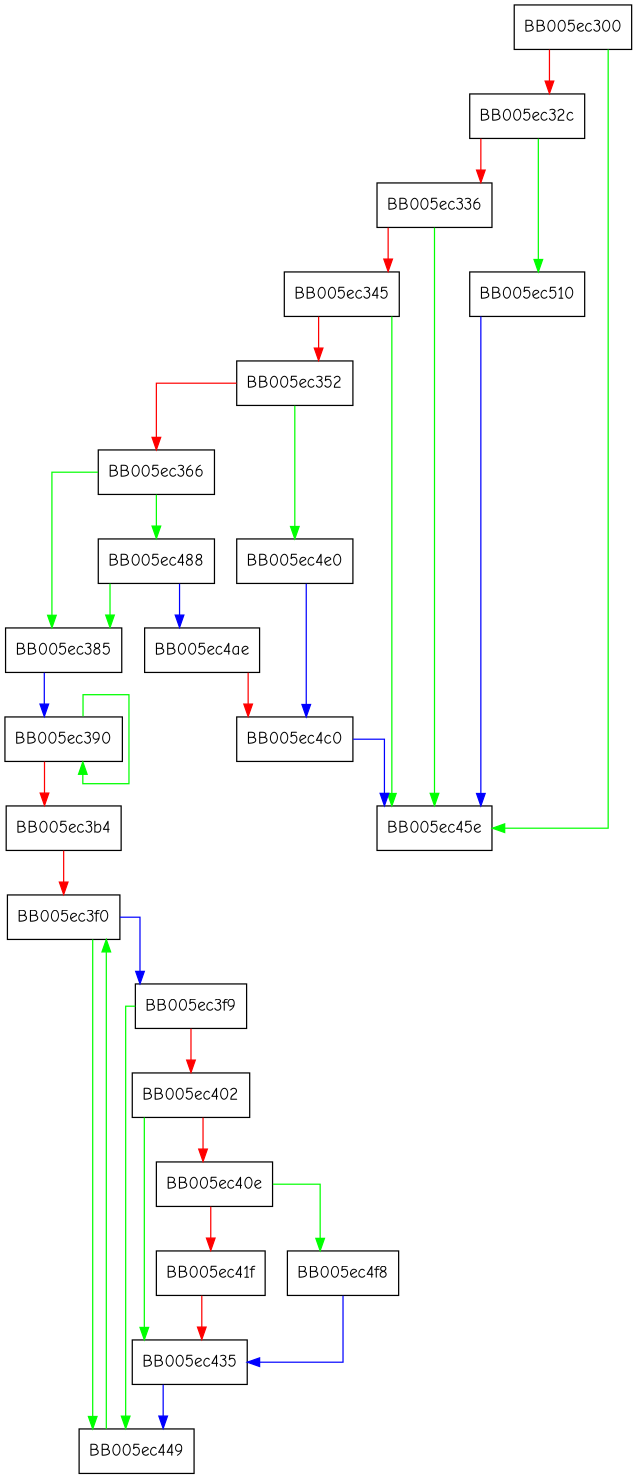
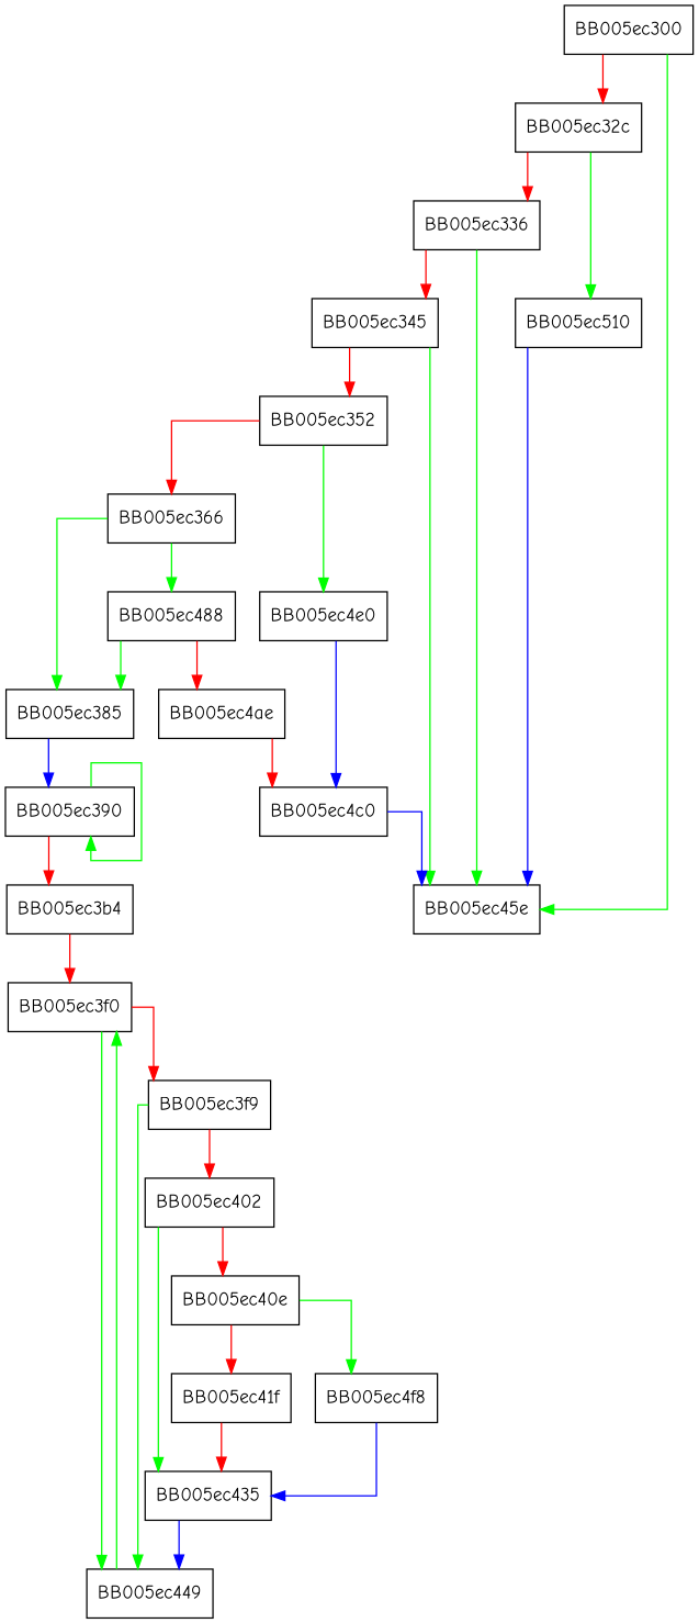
  digraph {
    fontname="Comic Neue"
    splines=ortho
    node [fontname="Comic Neue" shape=box]
    edge [color=green fontname="Comic Neue"]
    BB005ec300
    BB005ec45e
    BB005ec32c
    BB005ec510
    BB005ec336
    BB005ec345
    BB005ec352
    BB005ec4e0
    BB005ec366
    BB005ec4c0
    BB005ec488
    BB005ec385
    BB005ec4ae
    BB005ec390
    BB005ec3b4
    BB005ec3f0
    BB005ec449
    BB005ec3f9
    BB005ec402
    BB005ec435
    BB005ec40e
    BB005ec4f8
    BB005ec41f
    BB005ec300 -> BB005ec45e
    BB005ec300 -> BB005ec32c [color=red]
    BB005ec32c -> BB005ec510
    BB005ec32c -> BB005ec336 [color=red]
    BB005ec510 -> BB005ec45e [color=blue]
    BB005ec336 -> BB005ec45e
    BB005ec336 -> BB005ec345 [color=red]
    BB005ec345 -> BB005ec45e
    BB005ec345 -> BB005ec352 [color=red]
    BB005ec352 -> BB005ec4e0
    BB005ec352 -> BB005ec366 [color=red]
    BB005ec4e0 -> BB005ec4c0 [color=blue]
    BB005ec366 -> BB005ec488
    BB005ec366 -> BB005ec385
    BB005ec4c0 -> BB005ec45e [color=blue]
    BB005ec488 -> BB005ec385
-   BB005ec488 -> BB005ec4ae [color=blue]
+   BB005ec488 -> BB005ec4ae [color=red]
    BB005ec385 -> BB005ec390 [color=blue]
    BB005ec4ae -> BB005ec4c0 [color=red]
    BB005ec390 -> BB005ec390
    BB005ec390 -> BB005ec3b4 [color=red]
    BB005ec3b4 -> BB005ec3f0 [color=red]
    BB005ec3f0 -> BB005ec449
-   BB005ec3f0 -> BB005ec3f9 [color=blue]
+   BB005ec3f0 -> BB005ec3f9 [color=red]
    BB005ec449 -> BB005ec3f0
    BB005ec3f9 -> BB005ec449
    BB005ec3f9 -> BB005ec402 [color=red]
    BB005ec402 -> BB005ec435
    BB005ec402 -> BB005ec40e [color=red]
    BB005ec435 -> BB005ec449 [color=blue]
    BB005ec40e -> BB005ec4f8
    BB005ec40e -> BB005ec41f [color=red]
    BB005ec4f8 -> BB005ec435 [color=blue]
    BB005ec41f -> BB005ec435 [color=red]
  }
